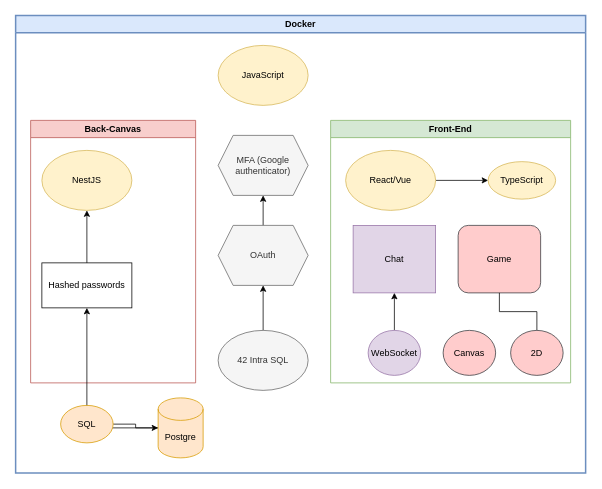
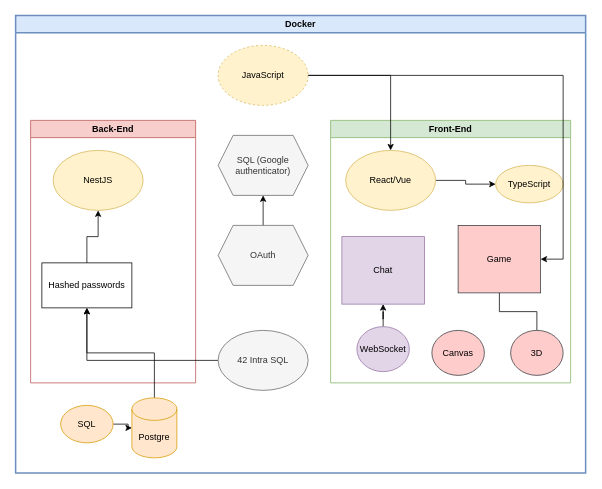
  <mxCell id="0" />
  <mxCell id="1" parent="0" />
- <mxCell id="2" value="Back-Canvas" style="swimlane;whiteSpace=wrap;html=1;fillColor=#f8cecc;strokeColor=#b85450;" vertex="1" parent="1"><mxGeometry x="40" y="160" width="220" height="350" as="geometry" /></mxCell>
+ <mxCell id="2" value="Back-End" style="swimlane;whiteSpace=wrap;html=1;fillColor=#f8cecc;strokeColor=#b85450;" vertex="1" parent="1"><mxGeometry x="40" y="160" width="220" height="350" as="geometry" /></mxCell>
  <mxCell id="3" value="Front-End" style="swimlane;whiteSpace=wrap;html=1;fillColor=#d5e8d4;strokeColor=#82b366;" vertex="1" parent="1"><mxGeometry x="440" y="160" width="320" height="350" as="geometry" /></mxCell>
  <mxCell id="4" value="Docker" style="swimlane;whiteSpace=wrap;html=1;fillColor=#dae8fc;strokeColor=#6c8ebf;fillStyle=auto;strokeWidth=2;" vertex="1" parent="1"><mxGeometry x="20" y="20" width="760" height="610" as="geometry" /></mxCell>
  <mxCell id="5" value="Hashed passwords" style="rounded=0;whiteSpace=wrap;html=1;fillStyle=auto;strokeWidth=1;" vertex="1" parent="4"><mxGeometry x="35" y="330" width="120" height="60" as="geometry" /></mxCell>
  <mxCell id="6" style="edgeStyle=orthogonalEdgeStyle;rounded=0;orthogonalLoop=1;jettySize=auto;html=1;" edge="1" parent="4" source="7" target="5"><mxGeometry relative="1" as="geometry" /></mxCell>
- <mxCell id="7" value="Postgre" style="shape=cylinder3;whiteSpace=wrap;html=1;boundedLbl=1;backgroundOutline=1;size=15;fillColor=#ffe6cc;strokeColor=#d79b00;" vertex="1" parent="4"><mxGeometry x="190" y="510" width="60" height="80" as="geometry" /></mxCell>
+ <mxCell id="7" value="Postgre" style="shape=cylinder3;whiteSpace=wrap;html=1;boundedLbl=1;backgroundOutline=1;size=15;fillColor=#ffe6cc;strokeColor=#d79b00;" vertex="1" parent="4"><mxGeometry x="155" y="510" width="60" height="80" as="geometry" /></mxCell>
  <mxCell id="8" style="edgeStyle=orthogonalEdgeStyle;rounded=0;orthogonalLoop=1;jettySize=auto;html=1;entryX=0;entryY=0.5;entryDx=0;entryDy=0;entryPerimeter=0;" edge="1" parent="4" source="9" target="7"><mxGeometry relative="1" as="geometry" /></mxCell>
  <mxCell id="9" value="SQL" style="ellipse;whiteSpace=wrap;html=1;fillColor=#ffe6cc;strokeColor=#d79b00;" vertex="1" parent="4"><mxGeometry x="60" y="520" width="70" height="50" as="geometry" /></mxCell>
- <mxCell id="10" value="NestJS" style="ellipse;whiteSpace=wrap;html=1;fillColor=#fff2cc;strokeColor=#d6b656;" vertex="1" parent="4"><mxGeometry x="35" y="180" width="120" height="80" as="geometry" /></mxCell>
+ <mxCell id="10" value="NestJS" style="ellipse;whiteSpace=wrap;html=1;fillColor=#fff2cc;strokeColor=#d6b656;" vertex="1" parent="4"><mxGeometry x="50" y="180" width="120" height="80" as="geometry" /></mxCell>
  <mxCell id="11" style="edgeStyle=orthogonalEdgeStyle;rounded=0;orthogonalLoop=1;jettySize=auto;html=1;" edge="1" parent="4" source="5" target="10"><mxGeometry relative="1" as="geometry" /></mxCell>
  <mxCell id="12" style="edgeStyle=orthogonalEdgeStyle;rounded=0;orthogonalLoop=1;jettySize=auto;html=1;" edge="1" parent="4" source="13" target="16"><mxGeometry relative="1" as="geometry" /></mxCell>
  <mxCell id="13" value="OAuth" style="shape=hexagon;perimeter=hexagonPerimeter2;whiteSpace=wrap;html=1;fixedSize=1;fillStyle=auto;strokeWidth=1;fillColor=#f5f5f5;fontColor=#333333;strokeColor=#666666;" vertex="1" parent="4"><mxGeometry x="270" y="280" width="120" height="80" as="geometry" /></mxCell>
- <mxCell id="14" style="edgeStyle=orthogonalEdgeStyle;rounded=0;orthogonalLoop=1;jettySize=auto;html=1;entryX=0.5;entryY=1;entryDx=0;entryDy=0;" edge="1" parent="4" source="15" target="13"><mxGeometry relative="1" as="geometry" /></mxCell>
+ <mxCell id="14" style="edgeStyle=orthogonalEdgeStyle;rounded=0;orthogonalLoop=1;jettySize=auto;html=1;" edge="1" parent="4" source="15" target="5"><mxGeometry relative="1" as="geometry" /></mxCell>
  <mxCell id="15" value="42 Intra SQL" style="ellipse;whiteSpace=wrap;html=1;fillStyle=auto;strokeWidth=1;fillColor=#f5f5f5;strokeColor=#666666;fontColor=#333333;" vertex="1" parent="4"><mxGeometry x="270" y="420" width="120" height="80" as="geometry" /></mxCell>
- <mxCell id="16" value="MFA (Google authenticator)" style="shape=hexagon;perimeter=hexagonPerimeter2;whiteSpace=wrap;html=1;fixedSize=1;fillStyle=auto;strokeWidth=1;fillColor=#f5f5f5;fontColor=#333333;strokeColor=#666666;" vertex="1" parent="4"><mxGeometry x="270" y="160" width="120" height="80" as="geometry" /></mxCell>
- <mxCell id="17" value="Chat" style="rounded=0;whiteSpace=wrap;html=1;fillStyle=auto;strokeWidth=1;fillColor=#e1d5e7;strokeColor=#9673a6;" vertex="1" parent="4"><mxGeometry x="450" y="280" width="110" height="90" as="geometry" /></mxCell>
+ <mxCell id="16" value="SQL (Google authenticator)" style="shape=hexagon;perimeter=hexagonPerimeter2;whiteSpace=wrap;html=1;fixedSize=1;fillStyle=auto;strokeWidth=1;fillColor=#f5f5f5;fontColor=#333333;strokeColor=#666666;" vertex="1" parent="4"><mxGeometry x="270" y="160" width="120" height="80" as="geometry" /></mxCell>
+ <mxCell id="17" value="Chat" style="rounded=0;whiteSpace=wrap;html=1;fillStyle=auto;strokeWidth=1;fillColor=#e1d5e7;strokeColor=#9673a6;" vertex="1" parent="4"><mxGeometry x="435" y="295" width="110" height="90" as="geometry" /></mxCell>
  <mxCell id="18" style="edgeStyle=orthogonalEdgeStyle;rounded=0;orthogonalLoop=1;jettySize=auto;html=1;entryX=0.5;entryY=1;entryDx=0;entryDy=0;" edge="1" parent="4" source="19" target="17"><mxGeometry relative="1" as="geometry" /></mxCell>
- <mxCell id="19" value="WebSocket" style="ellipse;whiteSpace=wrap;html=1;fillColor=#e1d5e7;strokeColor=#9673a6;" vertex="1" parent="4"><mxGeometry x="470" y="420" width="70" height="60" as="geometry" /></mxCell>
- <mxCell id="20" value="Game" style="whiteSpace=wrap;html=1;fillStyle=auto;strokeWidth=1;fillColor=#ffcccc;strokeColor=#36393d;rounded=1;" vertex="1" parent="4"><mxGeometry x="590" y="280" width="110" height="90" as="geometry" /></mxCell>
- <mxCell id="21" value="Canvas" style="ellipse;whiteSpace=wrap;html=1;fillColor=#ffcccc;strokeColor=#36393d;" vertex="1" parent="4"><mxGeometry x="570" y="420" width="70" height="60" as="geometry" /></mxCell>
+ <mxCell id="19" value="WebSocket" style="ellipse;whiteSpace=wrap;html=1;fillColor=#e1d5e7;strokeColor=#9673a6;" vertex="1" parent="4"><mxGeometry x="455" y="415" width="70" height="60" as="geometry" /></mxCell>
+ <mxCell id="20" value="Game" style="rounded=0;whiteSpace=wrap;html=1;fillStyle=auto;strokeWidth=1;fillColor=#ffcccc;strokeColor=#36393d;" vertex="1" parent="4"><mxGeometry x="590" y="280" width="110" height="90" as="geometry" /></mxCell>
+ <mxCell id="21" value="Canvas" style="ellipse;whiteSpace=wrap;html=1;fillColor=#ffcccc;strokeColor=#36393d;" vertex="1" parent="4"><mxGeometry x="555" y="420" width="70" height="60" as="geometry" /></mxCell>
  <mxCell id="22" style="edgeStyle=orthogonalEdgeStyle;rounded=0;orthogonalLoop=1;jettySize=auto;html=1;entryX=0.5;entryY=1;entryDx=0;entryDy=0;endArrow=none;" edge="1" parent="4" source="23" target="20"><mxGeometry relative="1" as="geometry" /></mxCell>
- <mxCell id="23" value="2D" style="ellipse;whiteSpace=wrap;html=1;fillColor=#ffcccc;strokeColor=#36393d;" vertex="1" parent="4"><mxGeometry x="660" y="420" width="70" height="60" as="geometry" /></mxCell>
+ <mxCell id="23" value="3D" style="ellipse;whiteSpace=wrap;html=1;fillColor=#ffcccc;strokeColor=#36393d;" vertex="1" parent="4"><mxGeometry x="660" y="420" width="70" height="60" as="geometry" /></mxCell>
  <mxCell id="24" style="edgeStyle=orthogonalEdgeStyle;rounded=0;orthogonalLoop=1;jettySize=auto;html=1;entryX=0;entryY=0.5;entryDx=0;entryDy=0;" edge="1" parent="4" source="25" target="26"><mxGeometry relative="1" as="geometry" /></mxCell>
  <mxCell id="25" value="React/Vue" style="ellipse;whiteSpace=wrap;html=1;fillColor=#fff2cc;strokeColor=#d6b656;" vertex="1" parent="4"><mxGeometry x="440" y="180" width="120" height="80" as="geometry" /></mxCell>
- <mxCell id="26" value="TypeScript" style="ellipse;whiteSpace=wrap;html=1;fillColor=#fff2cc;strokeColor=#d6b656;" vertex="1" parent="4"><mxGeometry x="630" y="195" width="90" height="50" as="geometry" /></mxCell>
- <mxCell id="28" value="JavaScript" style="ellipse;whiteSpace=wrap;html=1;fillColor=#fff2cc;strokeColor=#d6b656;" vertex="1" parent="4"><mxGeometry x="270" y="40" width="120" height="80" as="geometry" /></mxCell>
+ <mxCell id="26" value="TypeScript" style="ellipse;whiteSpace=wrap;html=1;fillColor=#fff2cc;strokeColor=#d6b656;" vertex="1" parent="4"><mxGeometry x="640" y="200" width="90" height="50" as="geometry" /></mxCell>
+ <mxCell id="27" style="edgeStyle=orthogonalEdgeStyle;rounded=0;orthogonalLoop=1;jettySize=auto;html=1;entryX=1;entryY=0.5;entryDx=0;entryDy=0;" edge="1" parent="4" source="28" target="20"><mxGeometry relative="1" as="geometry"><Array as="points"><mxPoint x="730" y="80" /><mxPoint x="730" y="325" /></Array></mxGeometry></mxCell>
+ <mxCell id="28" value="JavaScript" style="ellipse;whiteSpace=wrap;html=1;fillColor=#fff2cc;strokeColor=#d6b656;dashed=1;" vertex="1" parent="4"><mxGeometry x="270" y="40" width="120" height="80" as="geometry" /></mxCell>
+ <mxCell id="29" style="edgeStyle=orthogonalEdgeStyle;rounded=0;orthogonalLoop=1;jettySize=auto;html=1;" edge="1" parent="4" source="28" target="25"><mxGeometry relative="1" as="geometry" /></mxCell>
